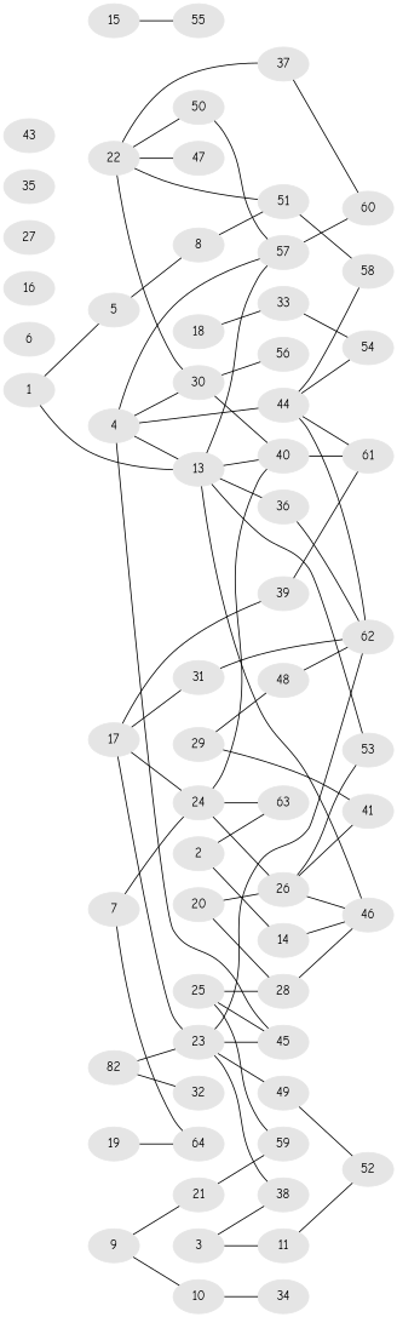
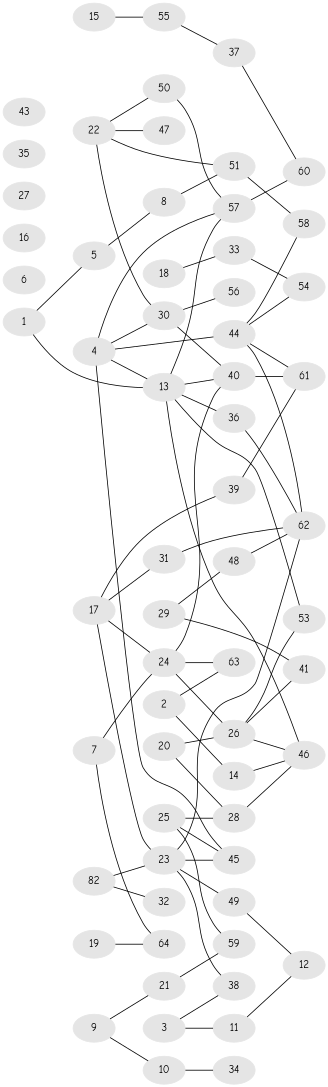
  graph {
    fontname="Comic Neue"
    rankdir=LR
    node [color=gray90 fontname="Comic Neue" style=filled]
    edge [fontname="Comic Neue"]
    1
    5
    13
    8
    57
    36
    40
    46
    53
    2
    63
    14
    29
    41
    48
    3
    11
    38
-   52
+   52 [label=12]
    4
    30
    44
    45
    56
    62
    54
    61
    58
    60
    51
    6
    7
    24
    64
    26
    9
    10
    21
    34
    59
    n41 [label=82]
    23
    32
    49
    15
    55
    16
    17
    31
    39
    18
    33
    19
    20
    28
    22
    37
    47
    50
    25
    27
    35
    43
    1 -- 5
    1 -- 13
    5 -- 8
    13 -- 57
    13 -- 36
    13 -- 40
    13 -- 46
    13 -- 53
    8 -- 51
    57 -- 60
    36 -- 62
    40 -- 61
    2 -- 63
    2 -- 14
    14 -- 46
    29 -- 41
    29 -- 48
    48 -- 62
    3 -- 11
    3 -- 38
    11 -- 52
    4 -- 13
    4 -- 57
    4 -- 30
    4 -- 44
    4 -- 45
    30 -- 40
    30 -- 56
    44 -- 62
    44 -- 54
    44 -- 61
    44 -- 58
    51 -- 58
    7 -- 24
    7 -- 64
    24 -- 40
    24 -- 63
    24 -- 26
    26 -- 46
    26 -- 53
    26 -- 41
    9 -- 10
    9 -- 21
    10 -- 34
    21 -- 59
    n41 -- 23
    n41 -- 32
    23 -- 38
    23 -- 45
    23 -- 62
    23 -- 49
    49 -- 52
    15 -- 55
    17 -- 24
    17 -- 23
    17 -- 31
    17 -- 39
    31 -- 62
    39 -- 61
    18 -- 33
    33 -- 54
    19 -- 64
    20 -- 26
    20 -- 28
    28 -- 46
    22 -- 30
    22 -- 51
-   22 -- 37
+   55 -- 37
    22 -- 47
    22 -- 50
    37 -- 60
    50 -- 57
    25 -- 45
    25 -- 59
    25 -- 28
  }
